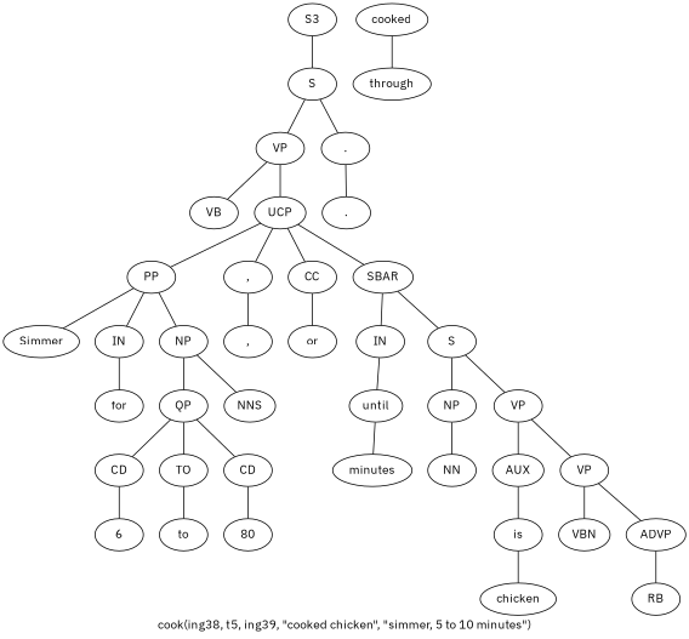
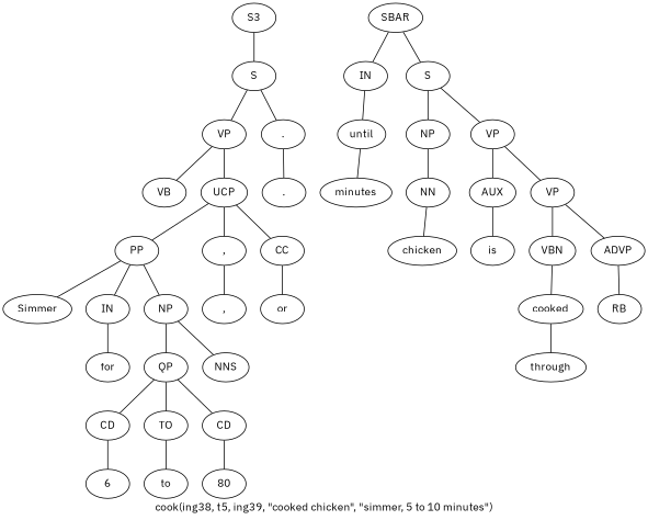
  graph {
    fontname="IBM Plex Sans"
    label="cook(ing38, t5, ing39, \"cooked chicken\", \"simmer, 5 to 10 minutes\")"
    node [fontname="IBM Plex Sans"]
    edge [fontname="IBM Plex Sans"]
    n1 [label=S3]
    n2 [label=S]
    n3 [label=VP]
    n4 [label="."]
    n5 [label=VB]
    n6 [label=UCP]
    n7 [label="."]
    n8 [label=PP]
    n9 [label=","]
    n10 [label=CC]
    n11 [label=SBAR]
    n12 [label=Simmer]
    n13 [label=IN]
    n14 [label=NP]
    n15 [label=","]
    n16 [label=or]
    n17 [label=IN]
    n18 [label=S]
    n19 [label=for]
    n20 [label=QP]
    n21 [label=NNS]
    n22 [label=CD]
    n23 [label=TO]
    n24 [label=CD]
    n25 [label=6]
    n26 [label=to]
    n27 [label=80]
    n28 [label=minutes]
    n29 [label=until]
    n30 [label=NP]
    n31 [label=VP]
    n32 [label=NN]
    n33 [label=AUX]
    n34 [label=VP]
    n35 [label=chicken]
    n36 [label=is]
    n37 [label=VBN]
    n38 [label=ADVP]
    n39 [label=cooked]
    n40 [label=RB]
    n41 [label=through]
    n1 -- n2
    n2 -- n3
    n2 -- n4
    n3 -- n5
    n3 -- n6
    n4 -- n7
    n6 -- n8
    n6 -- n9
    n6 -- n10
-   n6 -- n11
    n8 -- n12
    n8 -- n13
    n8 -- n14
    n9 -- n15
    n10 -- n16
    n11 -- n17
    n11 -- n18
    n13 -- n19
    n14 -- n20
    n14 -- n21
    n17 -- n29
    n18 -- n30
    n18 -- n31
    n20 -- n22
    n20 -- n23
    n20 -- n24
    n22 -- n25
    n23 -- n26
    n24 -- n27
    n29 -- n28
    n30 -- n32
    n31 -- n33
    n31 -- n34
-   n36 -- n35
+   n32 -- n35
    n33 -- n36
    n34 -- n37
    n34 -- n38
+   n37 -- n39
    n38 -- n40
    n39 -- n41
  }
